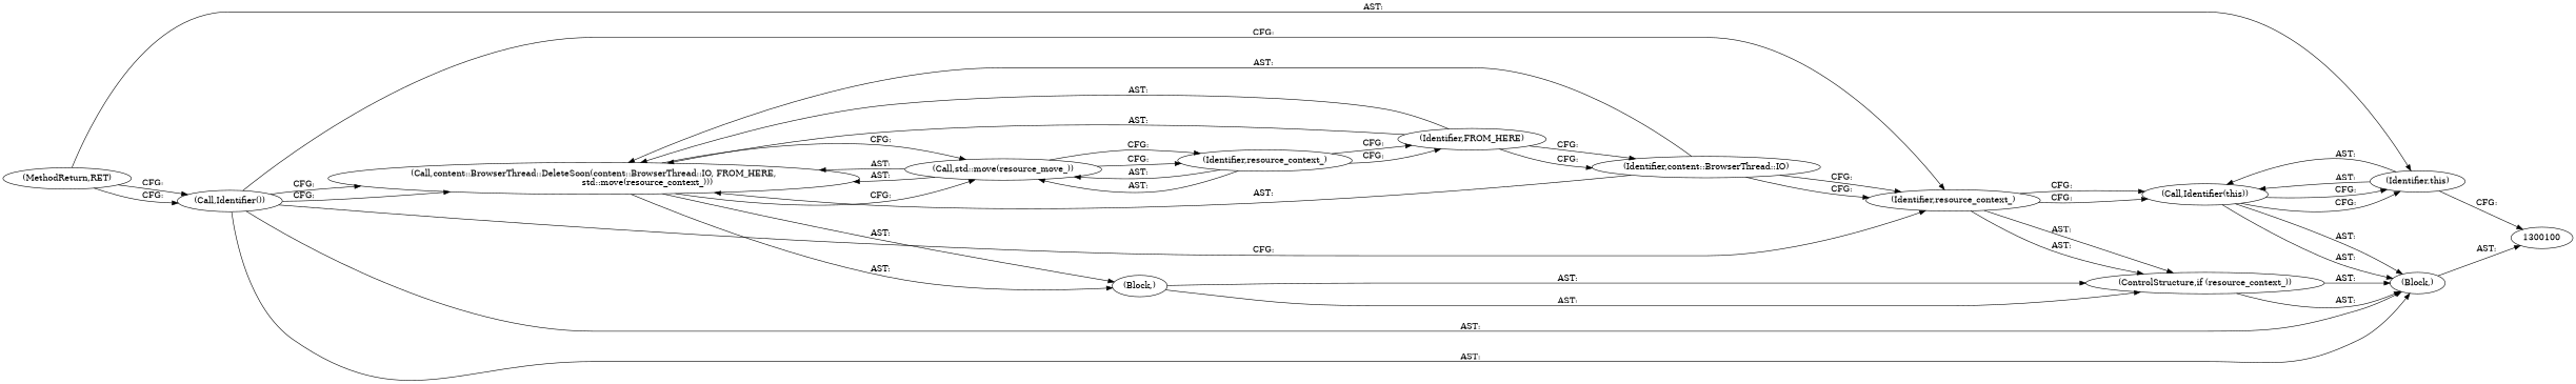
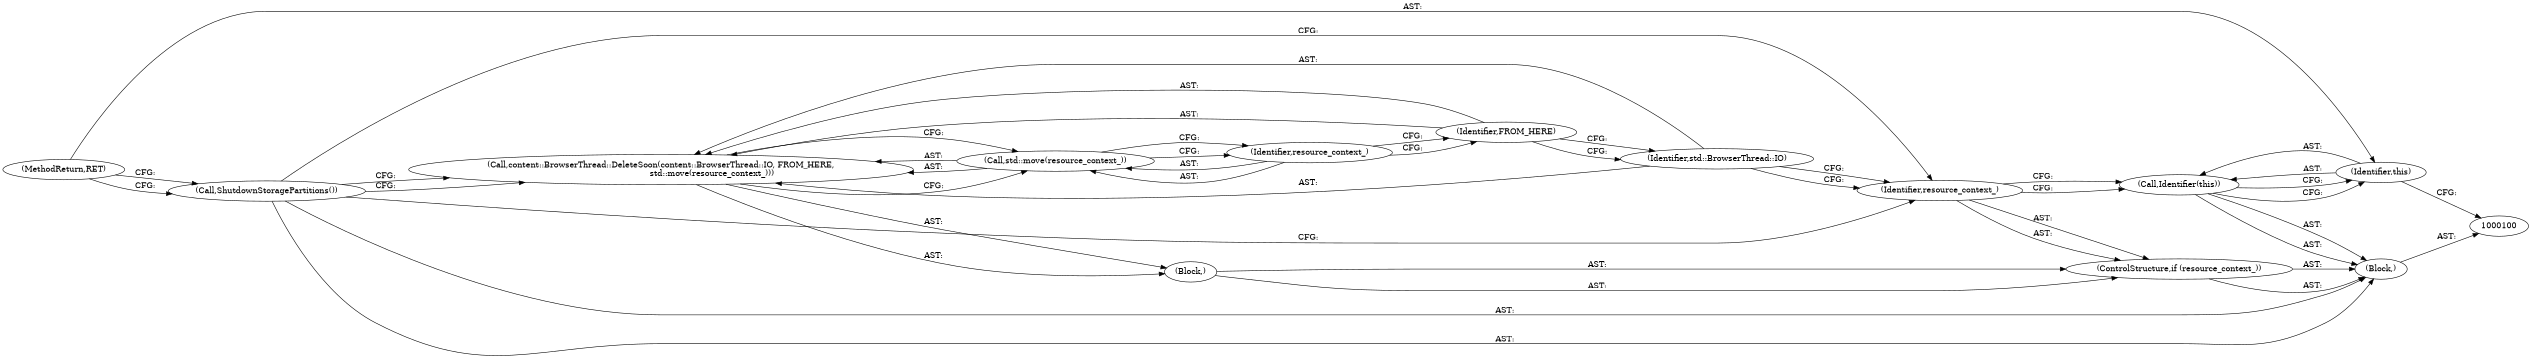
  digraph {
    rankdir=LR
    n1 [label="(MethodReturn,RET)"]
-   n2 [label="(Call,Identifier())"]
+   n2 [label="(Call,ShutdownStoragePartitions())"]
    n3 [label="(Identifier,this)"]
    n4 [label="(Block,)"]
    n5 [label="(Identifier,resource_context_)"]
    n6 [label="(Call,content::BrowserThread::DeleteSoon(content::BrowserThread::IO, FROM_HERE,\n                                        std::move(resource_context_)))"]
-   1000100 [label=1300100]
+   1000100
    n8 [label="(Call,Identifier(this))"]
    n9 [label="(Block,)"]
    n10 [label="(ControlStructure,if (resource_context_))"]
-   n11 [label="(Identifier,content::BrowserThread::IO)"]
-   n12 [label="(Call,std::move(resource_move_))"]
+   n11 [label="(Identifier,std::BrowserThread::IO)"]
+   n12 [label="(Call,std::move(resource_context_))"]
    n13 [label="(Identifier,resource_context_)"]
    n14 [label="(Identifier,FROM_HERE)"]
    n1 -> n2 [label="CFG: "]
    n1 -> n2 [label="CFG: "]
    n1 -> n3 [label="AST: "]
    n2 -> n4 [label="AST: "]
    n2 -> n4 [label="AST: "]
    n2 -> n5 [label="CFG: "]
    n2 -> n5 [label="CFG: "]
    n2 -> n6 [label="CFG: "]
    n2 -> n6 [label="CFG: "]
    n3 -> 1000100 [label="CFG: "]
    n3 -> n8 [label="AST: "]
    n3 -> n8 [label="AST: "]
    n4 -> 1000100 [label="AST: "]
    n5 -> n8 [label="CFG: "]
    n5 -> n8 [label="CFG: "]
    n5 -> n10 [label="AST: "]
    n5 -> n10 [label="AST: "]
    n6 -> n9 [label="AST: "]
    n6 -> n9 [label="AST: "]
    n6 -> n12 [label="CFG: "]
    n6 -> n12 [label="CFG: "]
    n8 -> n3 [label="CFG: "]
    n8 -> n3 [label="CFG: "]
    n8 -> n4 [label="AST: "]
    n8 -> n4 [label="AST: "]
    n9 -> n10 [label="AST: "]
    n9 -> n10 [label="AST: "]
    n10 -> n4 [label="AST: "]
    n10 -> n4 [label="AST: "]
    n11 -> n5 [label="CFG: "]
    n11 -> n5 [label="CFG: "]
    n11 -> n6 [label="AST: "]
    n11 -> n6 [label="AST: "]
    n12 -> n6 [label="AST: "]
    n12 -> n6 [label="AST: "]
    n12 -> n13 [label="CFG: "]
    n12 -> n13 [label="CFG: "]
    n13 -> n12 [label="AST: "]
    n13 -> n12 [label="AST: "]
    n13 -> n14 [label="CFG: "]
    n13 -> n14 [label="CFG: "]
    n14 -> n6 [label="AST: "]
    n14 -> n6 [label="AST: "]
    n14 -> n11 [label="CFG: "]
    n14 -> n11 [label="CFG: "]
  }
